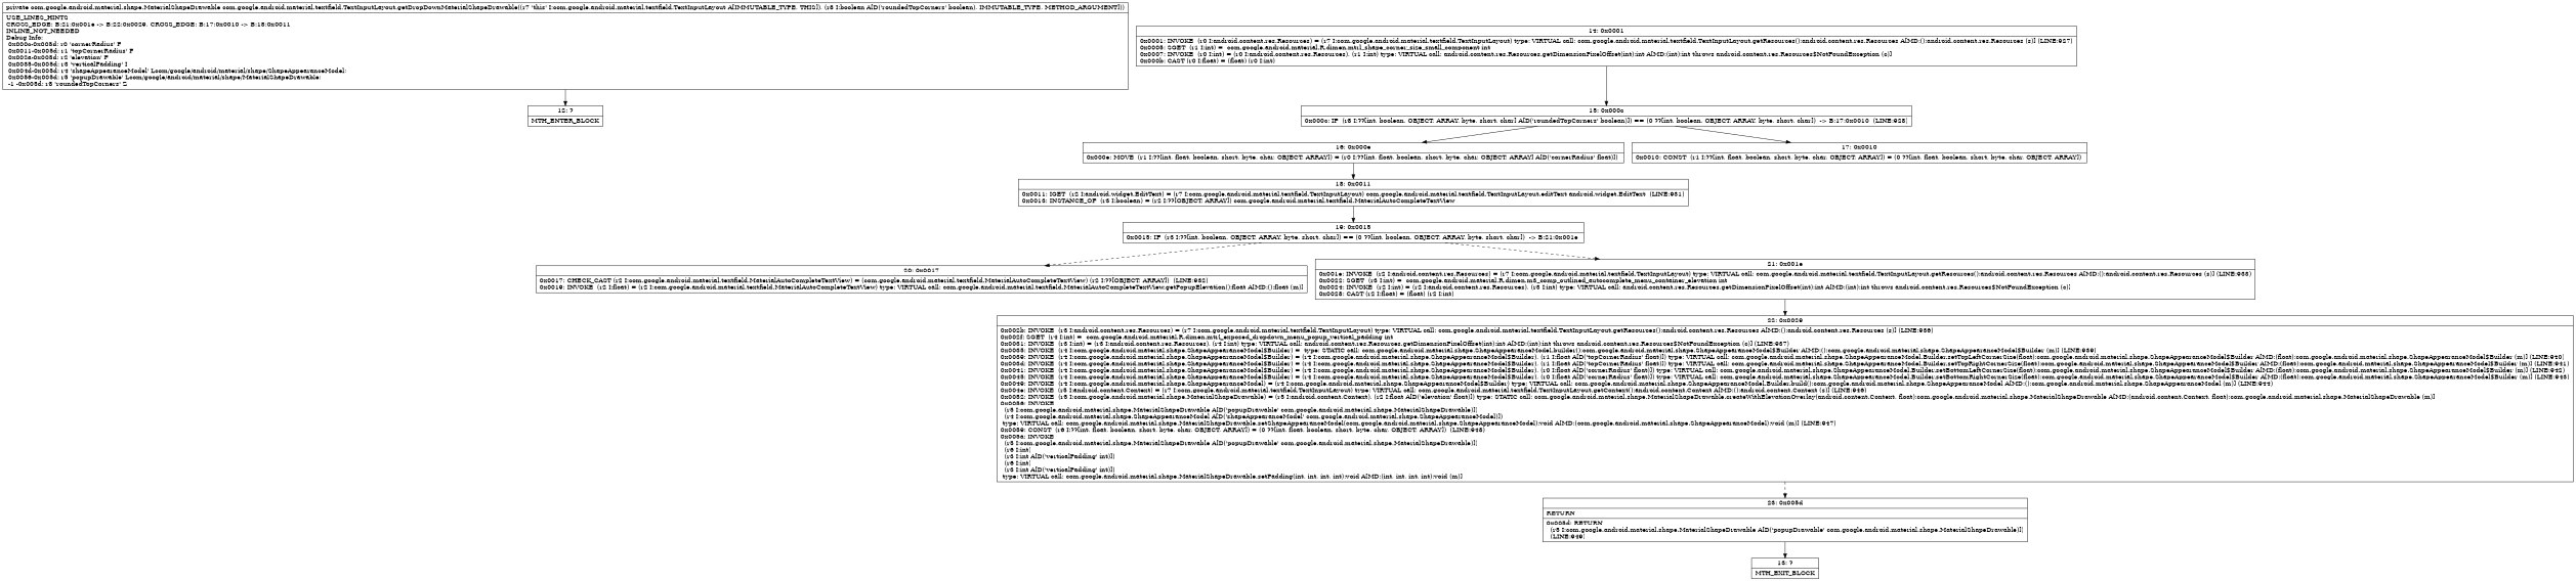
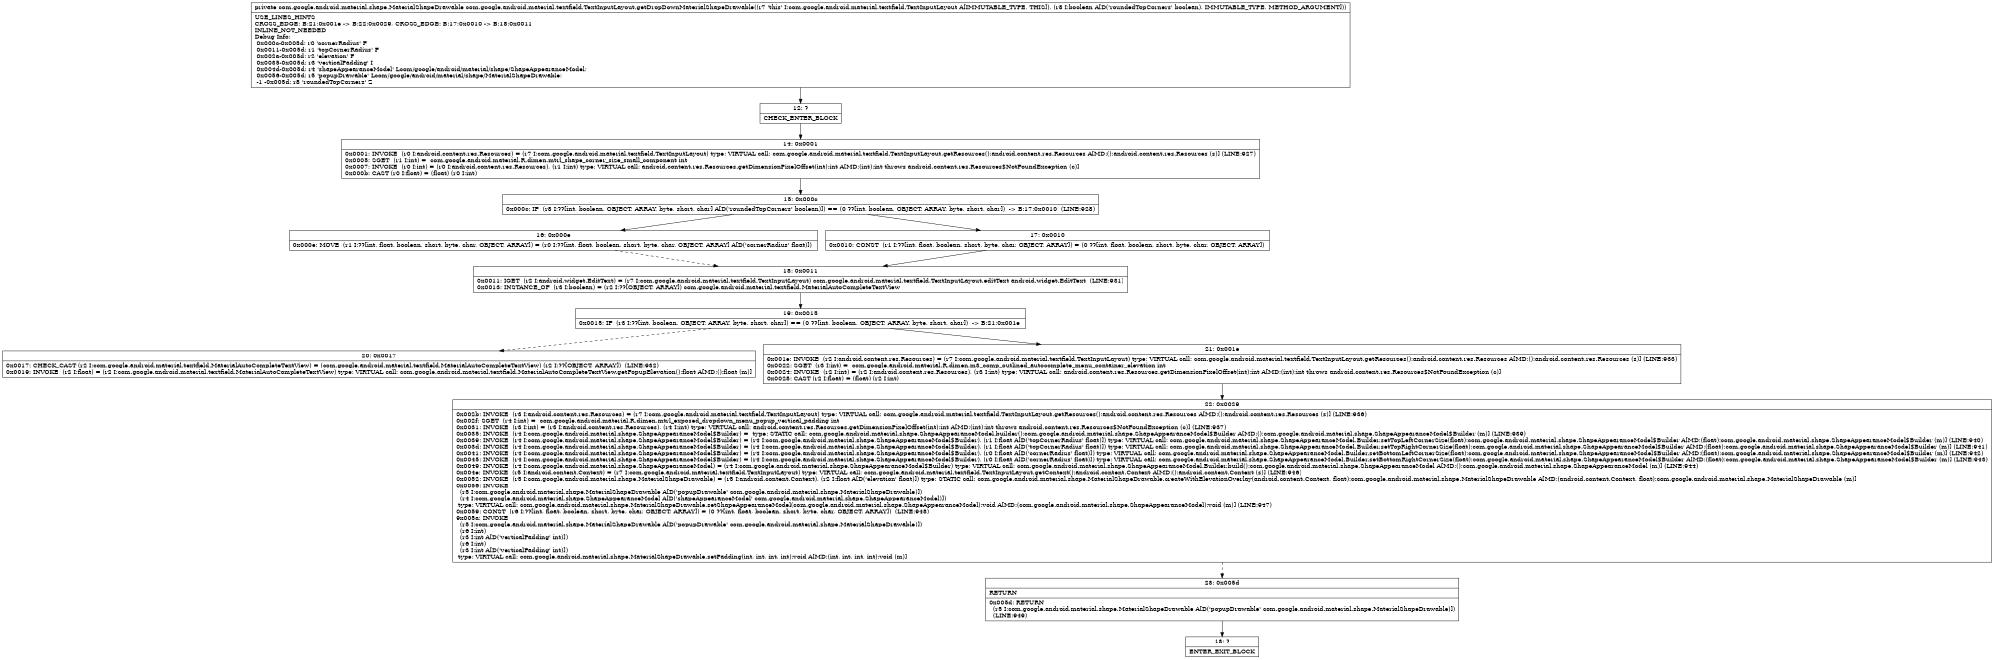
  digraph {
    node [shape=record]
-   n1 [label="{12\:\ ?|MTH_ENTER_BLOCK\l}"]
+   n1 [label="{12\:\ ?|CHECK_ENTER_BLOCK\l}"]
    n2 [label="{14\:\ 0x0001|0x0001: INVOKE  (r0 I:android.content.res.Resources) = (r7 I:com.google.android.material.textfield.TextInputLayout) type: VIRTUAL call: com.google.android.material.textfield.TextInputLayout.getResources():android.content.res.Resources A[MD:():android.content.res.Resources (s)] (LINE:927)\l0x0005: SGET  (r1 I:int) =  com.google.android.material.R.dimen.mtrl_shape_corner_size_small_component int \l0x0007: INVOKE  (r0 I:int) = (r0 I:android.content.res.Resources), (r1 I:int) type: VIRTUAL call: android.content.res.Resources.getDimensionPixelOffset(int):int A[MD:(int):int throws android.content.res.Resources$NotFoundException (c)]\l0x000b: CAST (r0 I:float) = (float) (r0 I:int) \l}"]
    n3 [label="{15\:\ 0x000c|0x000c: IF  (r8 I:??[int, boolean, OBJECT, ARRAY, byte, short, char] A[D('roundedTopCorners' boolean)]) == (0 ??[int, boolean, OBJECT, ARRAY, byte, short, char])  \-\> B:17:0x0010  (LINE:928)\l}"]
    n4 [label="{16\:\ 0x000e|0x000e: MOVE  (r1 I:??[int, float, boolean, short, byte, char, OBJECT, ARRAY]) = (r0 I:??[int, float, boolean, short, byte, char, OBJECT, ARRAY] A[D('cornerRadius' float)]) \l}"]
    n5 [label="{17\:\ 0x0010|0x0010: CONST  (r1 I:??[int, float, boolean, short, byte, char, OBJECT, ARRAY]) = (0 ??[int, float, boolean, short, byte, char, OBJECT, ARRAY]) \l}"]
    n6 [label="{18\:\ 0x0011|0x0011: IGET  (r2 I:android.widget.EditText) = (r7 I:com.google.android.material.textfield.TextInputLayout) com.google.android.material.textfield.TextInputLayout.editText android.widget.EditText  (LINE:931)\l0x0013: INSTANCE_OF  (r3 I:boolean) = (r2 I:??[OBJECT, ARRAY]) com.google.android.material.textfield.MaterialAutoCompleteTextView \l}"]
    n7 [label="{19\:\ 0x0015|0x0015: IF  (r3 I:??[int, boolean, OBJECT, ARRAY, byte, short, char]) == (0 ??[int, boolean, OBJECT, ARRAY, byte, short, char])  \-\> B:21:0x001e \l}"]
    n8 [label="{20\:\ 0x0017|0x0017: CHECK_CAST (r2 I:com.google.android.material.textfield.MaterialAutoCompleteTextView) = (com.google.android.material.textfield.MaterialAutoCompleteTextView) (r2 I:??[OBJECT, ARRAY])  (LINE:932)\l0x0019: INVOKE  (r2 I:float) = (r2 I:com.google.android.material.textfield.MaterialAutoCompleteTextView) type: VIRTUAL call: com.google.android.material.textfield.MaterialAutoCompleteTextView.getPopupElevation():float A[MD:():float (m)]\l}"]
    n9 [label="{21\:\ 0x001e|0x001e: INVOKE  (r2 I:android.content.res.Resources) = (r7 I:com.google.android.material.textfield.TextInputLayout) type: VIRTUAL call: com.google.android.material.textfield.TextInputLayout.getResources():android.content.res.Resources A[MD:():android.content.res.Resources (s)] (LINE:933)\l0x0022: SGET  (r3 I:int) =  com.google.android.material.R.dimen.m3_comp_outlined_autocomplete_menu_container_elevation int \l0x0024: INVOKE  (r2 I:int) = (r2 I:android.content.res.Resources), (r3 I:int) type: VIRTUAL call: android.content.res.Resources.getDimensionPixelOffset(int):int A[MD:(int):int throws android.content.res.Resources$NotFoundException (c)]\l0x0028: CAST (r2 I:float) = (float) (r2 I:int) \l}"]
-   n10 [label="{22\:\ 0x0029|0x002b: INVOKE  (r3 I:android.content.res.Resources) = (r7 I:com.google.android.material.textfield.TextInputLayout) type: VIRTUAL call: com.google.android.material.textfield.TextInputLayout.getResources():android.content.res.Resources A[MD:():android.content.res.Resources (s)] (LINE:936)\l0x002f: SGET  (r4 I:int) =  com.google.android.material.R.dimen.mtrl_exposed_dropdown_menu_popup_vertical_padding int \l0x0031: INVOKE  (r3 I:int) = (r3 I:android.content.res.Resources), (r4 I:int) type: VIRTUAL call: android.content.res.Resources.getDimensionPixelOffset(int):int A[MD:(int):int throws android.content.res.Resources$NotFoundException (c)] (LINE:937)\l0x0035: INVOKE  (r4 I:com.google.android.material.shape.ShapeAppearanceModel$Builder) =  type: STATIC call: com.google.android.material.shape.ShapeAppearanceModel.builder():com.google.android.material.shape.ShapeAppearanceModel$Builder A[MD:():com.google.android.material.shape.ShapeAppearanceModel$Builder (m)] (LINE:939)\l0x0039: INVOKE  (r4 I:com.google.android.material.shape.ShapeAppearanceModel$Builder) = (r4 I:com.google.android.material.shape.ShapeAppearanceModel$Builder), (r1 I:float A[D('topCornerRadius' float)]) type: VIRTUAL call: com.google.android.material.shape.ShapeAppearanceModel.Builder.setTopLeftCornerSize(float):com.google.android.material.shape.ShapeAppearanceModel$Builder A[MD:(float):com.google.android.material.shape.ShapeAppearanceModel$Builder (m)] (LINE:940)\l0x003d: INVOKE  (r4 I:com.google.android.material.shape.ShapeAppearanceModel$Builder) = (r4 I:com.google.android.material.shape.ShapeAppearanceModel$Builder), (r1 I:float A[D('topCornerRadius' float)]) type: VIRTUAL call: com.google.android.material.shape.ShapeAppearanceModel.Builder.setTopRightCornerSize(float):com.google.android.material.shape.ShapeAppearanceModel$Builder A[MD:(float):com.google.android.material.shape.ShapeAppearanceModel$Builder (m)] (LINE:941)\l0x0041: INVOKE  (r4 I:com.google.android.material.shape.ShapeAppearanceModel$Builder) = (r4 I:com.google.android.material.shape.ShapeAppearanceModel$Builder), (r0 I:float A[D('cornerRadius' float)]) type: VIRTUAL call: com.google.android.material.shape.ShapeAppearanceModel.Builder.setBottomLeftCornerSize(float):com.google.android.material.shape.ShapeAppearanceModel$Builder A[MD:(float):com.google.android.material.shape.ShapeAppearanceModel$Builder (m)] (LINE:942)\l0x0045: INVOKE  (r4 I:com.google.android.material.shape.ShapeAppearanceModel$Builder) = (r4 I:com.google.android.material.shape.ShapeAppearanceModel$Builder), (r0 I:float A[D('cornerRadius' float)]) type: VIRTUAL call: com.google.android.material.shape.ShapeAppearanceModel.Builder.setBottomRightCornerSize(float):com.google.android.material.shape.ShapeAppearanceModel$Builder A[MD:(float):com.google.android.material.shape.ShapeAppearanceModel$Builder (m)] (LINE:943)\l0x0049: INVOKE  (r4 I:com.google.android.material.shape.ShapeAppearanceModel) = (r4 I:com.google.android.material.shape.ShapeAppearanceModel$Builder) type: VIRTUAL call: com.google.android.material.shape.ShapeAppearanceModel.Builder.build():com.google.android.material.shape.ShapeAppearanceModel A[MD:():com.google.android.material.shape.ShapeAppearanceModel (m)] (LINE:944)\l0x004e: INVOKE  (r5 I:android.content.Context) = (r7 I:com.google.android.material.textfield.TextInputLayout) type: VIRTUAL call: com.google.android.material.textfield.TextInputLayout.getContext():android.content.Context A[MD:():android.content.Context (s)] (LINE:946)\l0x0052: INVOKE  (r5 I:com.google.android.material.shape.MaterialShapeDrawable) = (r5 I:android.content.Context), (r2 I:float A[D('elevation' float)]) type: STATIC call: com.google.android.material.shape.MaterialShapeDrawable.createWithElevationOverlay(android.content.Context, float):com.google.android.material.shape.MaterialShapeDrawable A[MD:(android.content.Context, float):com.google.android.material.shape.MaterialShapeDrawable (m)]\l0x0056: INVOKE  \l  (r5 I:com.google.android.material.shape.MaterialShapeDrawable A[D('popupDrawable' com.google.android.material.shape.MaterialShapeDrawable)])\l  (r4 I:com.google.android.material.shape.ShapeAppearanceModel A[D('shapeAppearanceModel' com.google.android.material.shape.ShapeAppearanceModel)])\l type: VIRTUAL call: com.google.android.material.shape.MaterialShapeDrawable.setShapeAppearanceModel(com.google.android.material.shape.ShapeAppearanceModel):void A[MD:(com.google.android.material.shape.ShapeAppearanceModel):void (m)] (LINE:947)\l0x0059: CONST  (r6 I:??[int, float, boolean, short, byte, char, OBJECT, ARRAY]) = (0 ??[int, float, boolean, short, byte, char, OBJECT, ARRAY])  (LINE:948)\l0x005a: INVOKE  \l  (r5 I:com.google.android.material.shape.MaterialShapeDrawable A[D('popupDrawable' com.google.android.material.shape.MaterialShapeDrawable)])\l  (r6 I:int)\l  (r3 I:int A[D('verticalPadding' int)])\l  (r6 I:int)\l  (r3 I:int A[D('verticalPadding' int)])\l type: VIRTUAL call: com.google.android.material.shape.MaterialShapeDrawable.setPadding(int, int, int, int):void A[MD:(int, int, int, int):void (m)]\l}"]
+   n10 [label="{22\:\ 0x0029|0x002b: INVOKE  (r3 I:android.content.res.Resources) = (r7 I:com.google.android.material.textfield.TextInputLayout) type: VIRTUAL call: com.google.android.material.textfield.TextInputLayout.getResources():android.content.res.Resources A[MD:():android.content.res.Resources (s)] (LINE:936)\l0x002f: SGET  (r4 I:int) =  com.google.android.material.R.dimen.mtrl_exposed_dropdown_menu_popup_vertical_padding int \l0x0031: INVOKE  (r3 I:int) = (r3 I:android.content.res.Resources), (r4 I:int) type: VIRTUAL call: android.content.res.Resources.getDimensionPixelOffset(int):int A[MD:(int):int throws android.content.res.Resources$NotFoundException (c)] (LINE:937)\l0x0035: INVOKE  (r4 I:com.google.android.material.shape.ShapeAppearanceModel$Builder) =  type: STATIC call: com.google.android.material.shape.ShapeAppearanceModel.builder():com.google.android.material.shape.ShapeAppearanceModel$Builder A[MD:():com.google.android.material.shape.ShapeAppearanceModel$Builder (m)] (LINE:939)\l0x0039: INVOKE  (r4 I:com.google.android.material.shape.ShapeAppearanceModel$Builder) = (r4 I:com.google.android.material.shape.ShapeAppearanceModel$Builder), (r1 I:float A[D('topCornerRadius' float)]) type: VIRTUAL call: com.google.android.material.shape.ShapeAppearanceModel.Builder.setTopLeftCornerSize(float):com.google.android.material.shape.ShapeAppearanceModel$Builder A[MD:(float):com.google.android.material.shape.ShapeAppearanceModel$Builder (m)] (LINE:940)\l0x003d: INVOKE  (r4 I:com.google.android.material.shape.ShapeAppearanceModel$Builder) = (r4 I:com.google.android.material.shape.ShapeAppearanceModel$Builder), (r1 I:float A[D('topCornerRadius' float)]) type: VIRTUAL call: com.google.android.material.shape.ShapeAppearanceModel.Builder.setTopRightCornerSize(float):com.google.android.material.shape.ShapeAppearanceModel$Builder A[MD:(float):com.google.android.material.shape.ShapeAppearanceModel$Builder (m)] (LINE:941)\l0x0041: INVOKE  (r4 I:com.google.android.material.shape.ShapeAppearanceModel$Builder) = (r4 I:com.google.android.material.shape.ShapeAppearanceModel$Builder), (r0 I:float A[D('cornerRadius' float)]) type: VIRTUAL call: com.google.android.material.shape.ShapeAppearanceModel.Builder.setBottomLeftCornerSize(float):com.google.android.material.shape.ShapeAppearanceModel$Builder A[MD:(float):com.google.android.material.shape.ShapeAppearanceModel$Builder (m)] (LINE:942)\l0x0045: INVOKE  (r4 I:com.google.android.material.shape.ShapeAppearanceModel$Builder) = (r4 I:com.google.android.material.shape.ShapeAppearanceModel$Builder), (r0 I:float A[D('cornerRadius' float)]) type: VIRTUAL call: com.google.android.material.shape.ShapeAppearanceModel.Builder.setBottomRightCornerSize(float):com.google.android.material.shape.ShapeAppearanceModel$Builder A[MD:(float):com.google.android.material.shape.ShapeAppearanceModel$Builder (m)] (LINE:943)\l0x0049: INVOKE  (r4 I:com.google.android.material.shape.ShapeAppearanceModel) = (r4 I:com.google.android.material.shape.ShapeAppearanceModel$Builder) type: VIRTUAL call: com.google.android.material.shape.ShapeAppearanceModel.Builder.build():com.google.android.material.shape.ShapeAppearanceModel A[MD:():com.google.android.material.shape.ShapeAppearanceModel (m)] (LINE:944)\l0x004e: INVOKE  (r5 I:android.content.Context) = (r7 I:com.google.android.material.textfield.TextInputLayout) type: VIRTUAL call: com.google.android.material.textfield.TextInputLayout.getContext():android.content.Context A[MD:():android.content.Context (s)] (LINE:946)\l0x0052: INVOKE  (r5 I:com.google.android.material.shape.MaterialShapeDrawable) = (r5 I:android.content.Context), (r2 I:float A[D('elevation' float)]) type: STATIC call: com.google.android.material.shape.MaterialShapeDrawable.createWithElevationOverlay(android.content.Context, float):com.google.android.material.shape.MaterialShapeDrawable A[MD:(android.content.Context, float):com.google.android.material.shape.MaterialShapeDrawable (m)]\l0x0056: INVOKE  \l  (r5 I:com.google.android.material.shape.MaterialShapeDrawable A[D('popupDrawable' com.google.android.material.shape.MaterialShapeDrawable)])\l  (r4 I:com.google.android.material.shape.ShapeAppearanceModel A[D('shapeAppearanceModel' com.google.android.material.shape.ShapeAppearanceModel)])\l type: VIRTUAL call: com.google.android.material.shape.MaterialShapeDrawable.setShapeAppearanceModel(com.google.android.material.shape.ShapeAppearanceModel):void A[MD:(com.google.android.material.shape.ShapeAppearanceModel):void (m)] (LINE:947)\l0x0059: CONST  (r6 I:??[int, float, boolean, short, byte, char, OBJECT, ARRAY]) = (0 ??[int, float, boolean, short, byte, char, OBJECT, ARRAY])  (LINE:948)\l9x005a: INVOKE  \l  (r5 I:com.google.android.material.shape.MaterialShapeDrawable A[D('popupDrawable' com.google.android.material.shape.MaterialShapeDrawable)])\l  (r6 I:int)\l  (r3 I:int A[D('verticalPadding' int)])\l  (r6 I:int)\l  (r3 I:int A[D('verticalPadding' int)])\l type: VIRTUAL call: com.google.android.material.shape.MaterialShapeDrawable.setPadding(int, int, int, int):void A[MD:(int, int, int, int):void (m)]\l}"]
    n11 [label="{23\:\ 0x005d|RETURN\l|0x005d: RETURN  \l  (r5 I:com.google.android.material.shape.MaterialShapeDrawable A[D('popupDrawable' com.google.android.material.shape.MaterialShapeDrawable)])\l  (LINE:949)\l}"]
-   n12 [label="{13\:\ ?|MTH_EXIT_BLOCK\l}"]
+   n12 [label="{13\:\ ?|ENTER_EXIT_BLOCK\l}"]
    n13 [label="{private com.google.android.material.shape.MaterialShapeDrawable com.google.android.material.textfield.TextInputLayout.getDropDownMaterialShapeDrawable((r7 'this' I:com.google.android.material.textfield.TextInputLayout A[IMMUTABLE_TYPE, THIS]), (r8 I:boolean A[D('roundedTopCorners' boolean), IMMUTABLE_TYPE, METHOD_ARGUMENT]))  | USE_LINES_HINTS\lCROSS_EDGE: B:21:0x001e \-\> B:22:0x0029, CROSS_EDGE: B:17:0x0010 \-\> B:18:0x0011\lINLINE_NOT_NEEDED\lDebug Info:\l  0x000c\-0x005d: r0 'cornerRadius' F\l  0x0011\-0x005d: r1 'topCornerRadius' F\l  0x002a\-0x005d: r2 'elevation' F\l  0x0035\-0x005d: r3 'verticalPadding' I\l  0x004d\-0x005d: r4 'shapeAppearanceModel' Lcom\/google\/android\/material\/shape\/ShapeAppearanceModel;\l  0x0056\-0x005d: r5 'popupDrawable' Lcom\/google\/android\/material\/shape\/MaterialShapeDrawable;\l  \-1 \-0x005d: r8 'roundedTopCorners' Z\l}"]
+   n1 -> n2
    n2 -> n3
    n3 -> n4 [style=solid]
    n3 -> n5
-   n4 -> n6
+   n4 -> n6 [style=dashed]
+   n5 -> n6
    n6 -> n7
    n7 -> n8 [style=dashed]
-   n7 -> n9 [style=dashed]
+   n7 -> n9
    n9 -> n10
    n10 -> n11 [style=dashed]
    n11 -> n12
    n13 -> n1
  }
